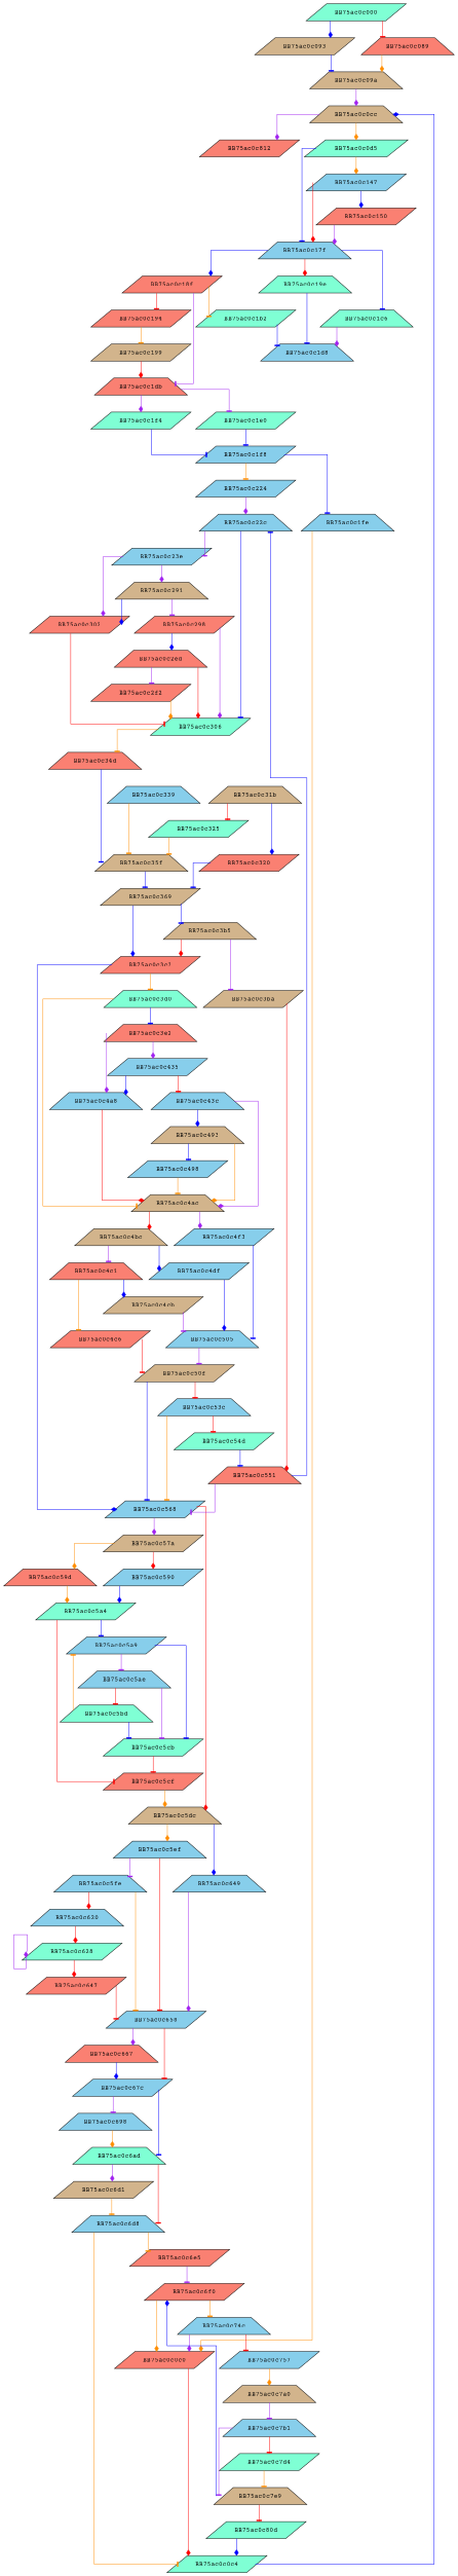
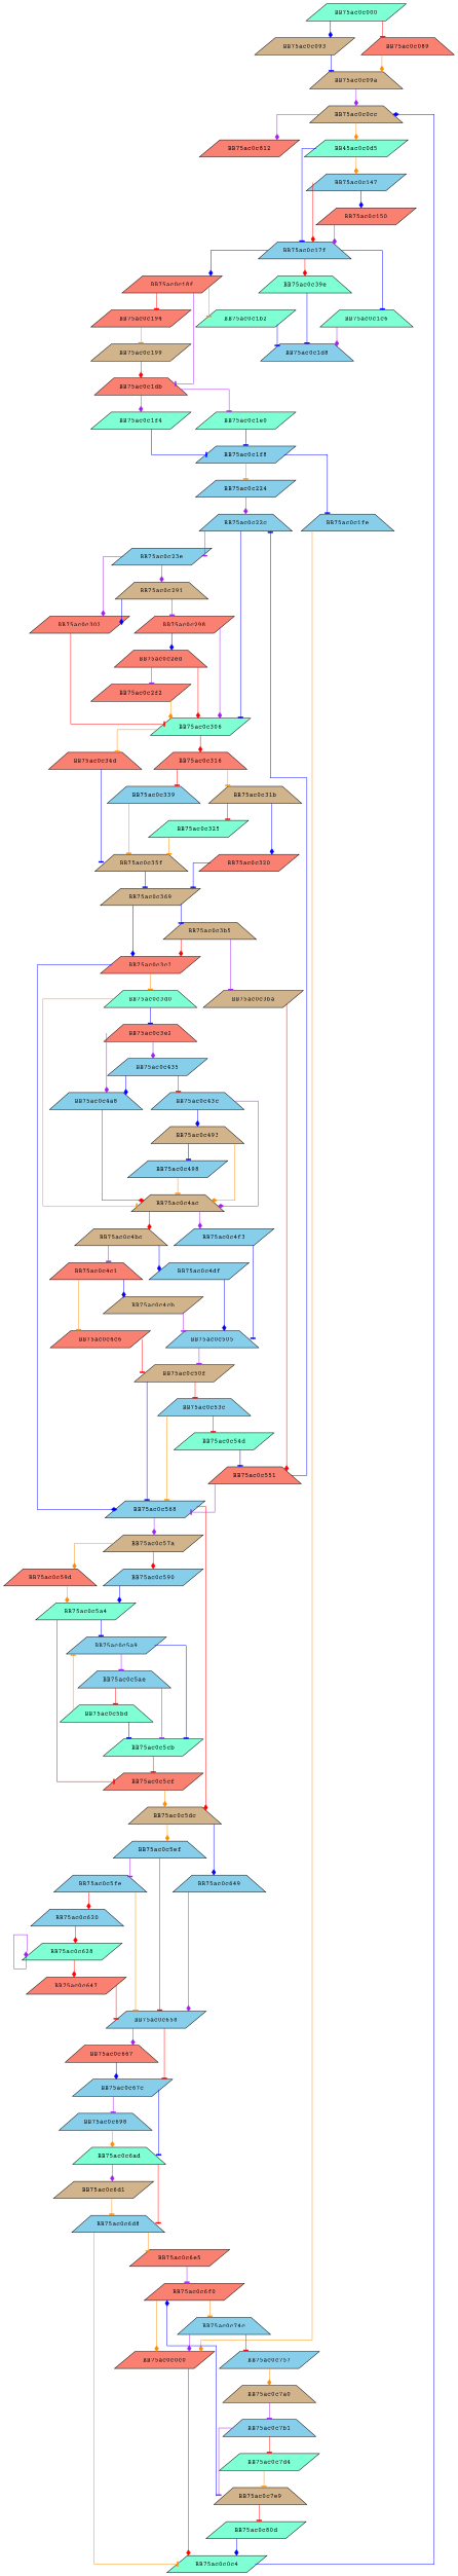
  digraph {
    fontname="Courier Prime"
    splines=ortho
    node [fillcolor=skyblue fontname="Courier Prime" shape=parallelogram style=filled]
    edge [arrowhead=tee color=blue fontname="Courier Prime"]
    BB75ac0c000 [fillcolor=aquamarine]
    BB75ac0c093 [fillcolor=tan]
    BB75ac0c089 [fillcolor=salmon shape=trapezium]
    BB75ac0c09a [fillcolor=tan shape=trapezium]
    BB75ac0c0cc [fillcolor=tan shape=trapezium]
    BB75ac0c812 [fillcolor=salmon]
-   BB75ac0c0d5 [fillcolor=aquamarine]
+   BB75ac0c0d5 [fillcolor=aquamarine label=BB45ac0c0d5]
    BB75ac0c17f [shape=trapezium]
    BB75ac0c147
    BB75ac0c0c0 [fillcolor=salmon]
    BB75ac0c0c4 [fillcolor=aquamarine]
    BB75ac0c1c6 [fillcolor=aquamarine shape=trapezium]
    BB75ac0c18f [fillcolor=salmon]
-   BB75ac0c19e [fillcolor=aquamarine shape=trapezium]
+   BB75ac0c19e [fillcolor=aquamarine shape=trapezium label=BB75ac0c39e]
    BB75ac0c150 [fillcolor=salmon]
    BB75ac0c1d8 [shape=trapezium]
    BB75ac0c1b2 [fillcolor=aquamarine]
    BB75ac0c194 [fillcolor=salmon]
    BB75ac0c1db [fillcolor=salmon shape=trapezium]
    BB75ac0c199 [fillcolor=tan]
    BB75ac0c1f4 [fillcolor=aquamarine]
    BB75ac0c1e0 [fillcolor=aquamarine]
    BB75ac0c1f8
    BB75ac0c224
    BB75ac0c1fe [shape=trapezium]
    BB75ac0c22c [shape=trapezium]
    BB75ac0c306 [fillcolor=aquamarine]
    BB75ac0c23e
    BB75ac0c34d [fillcolor=salmon shape=trapezium]
+   BB75ac0c316 [fillcolor=salmon shape=trapezium]
    BB75ac0c302 [fillcolor=salmon]
    BB75ac0c291 [fillcolor=tan shape=trapezium]
    BB75ac0c35f [fillcolor=tan shape=trapezium]
    BB75ac0c339 [shape=trapezium]
    BB75ac0c31b [fillcolor=tan shape=trapezium]
    BB75ac0c298 [fillcolor=salmon]
    BB75ac0c2ed [fillcolor=salmon shape=trapezium]
    BB75ac0c2f2 [fillcolor=salmon]
    BB75ac0c369 [fillcolor=tan]
    BB75ac0c325 [fillcolor=aquamarine]
    BB75ac0c320 [fillcolor=salmon]
    BB75ac0c3c3 [fillcolor=salmon]
    BB75ac0c3b5 [fillcolor=tan shape=trapezium]
    BB75ac0c568
    BB75ac0c3d0 [fillcolor=aquamarine shape=trapezium]
    BB75ac0c3ba [fillcolor=tan]
    BB75ac0c5dc [fillcolor=tan shape=trapezium]
    BB75ac0c57a [fillcolor=tan]
    BB75ac0c4ac [fillcolor=tan shape=trapezium]
    BB75ac0c3e2 [fillcolor=salmon shape=trapezium]
    BB75ac0c551 [fillcolor=salmon shape=trapezium]
    BB75ac0c649 [shape=trapezium]
    BB75ac0c5ef [shape=trapezium]
    BB75ac0c59d [fillcolor=salmon shape=trapezium]
    BB75ac0c590
    BB75ac0c4f3
    BB75ac0c4bc [fillcolor=tan shape=trapezium]
    BB75ac0c4a8 [shape=trapezium]
    BB75ac0c435
    BB75ac0c505 [shape=trapezium]
    BB75ac0c4df
    BB75ac0c4c1 [fillcolor=salmon shape=trapezium]
    BB75ac0c43c [shape=trapezium]
    BB75ac0c493 [fillcolor=tan shape=trapezium]
    BB75ac0c498
    BB75ac0c50f [fillcolor=tan]
    BB75ac0c4cb [fillcolor=tan]
    BB75ac0c4c6 [fillcolor=salmon]
    BB75ac0c53c [shape=trapezium]
    BB75ac0c54d [fillcolor=aquamarine]
    BB75ac0c658
    BB75ac0c5fe [shape=trapezium]
    BB75ac0c5a4 [fillcolor=aquamarine]
    BB75ac0c5cf [fillcolor=salmon]
    BB75ac0c5a9
    BB75ac0c5cb [fillcolor=aquamarine]
    BB75ac0c5ae [shape=trapezium]
    BB75ac0c5bd [fillcolor=aquamarine shape=trapezium]
    BB75ac0c67c
    BB75ac0c667 [fillcolor=salmon shape=trapezium]
    BB75ac0c620 [shape=trapezium]
    BB75ac0c6ad [fillcolor=aquamarine shape=trapezium]
    BB75ac0c698 [shape=trapezium]
    BB75ac0c628 [fillcolor=aquamarine]
    BB75ac0c647 [fillcolor=salmon]
    BB75ac0c6d8 [shape=trapezium]
    BB75ac0c6d1 [fillcolor=tan]
    BB75ac0c6e5 [fillcolor=salmon]
    BB75ac0c6f0 [fillcolor=salmon]
    BB75ac0c74c [shape=trapezium]
    BB75ac0c757
    BB75ac0c7a0 [fillcolor=tan shape=trapezium]
    BB75ac0c7b1 [shape=trapezium]
    BB75ac0c7e9 [fillcolor=tan shape=trapezium]
    BB75ac0c7d4 [fillcolor=aquamarine]
    BB75ac0c80d [fillcolor=aquamarine]
    BB75ac0c000 -> BB75ac0c093 [arrowhead=diamond]
    BB75ac0c000 -> BB75ac0c089 [color=red]
    BB75ac0c093 -> BB75ac0c09a
    BB75ac0c089 -> BB75ac0c09a [arrowhead=diamond color=darkorange]
    BB75ac0c09a -> BB75ac0c0cc [arrowhead=diamond color=purple]
    BB75ac0c0cc -> BB75ac0c812 [arrowhead=diamond color=purple]
    BB75ac0c0cc -> BB75ac0c0d5 [arrowhead=diamond color=darkorange]
    BB75ac0c0d5 -> BB75ac0c17f
    BB75ac0c0d5 -> BB75ac0c147 [arrowhead=diamond color=darkorange]
    BB75ac0c17f -> BB75ac0c1c6
    BB75ac0c17f -> BB75ac0c18f [arrowhead=diamond]
    BB75ac0c17f -> BB75ac0c19e [arrowhead=diamond color=red]
    BB75ac0c147 -> BB75ac0c17f [arrowhead=diamond color=red]
    BB75ac0c147 -> BB75ac0c150 [arrowhead=diamond]
    BB75ac0c0c0 -> BB75ac0c0c4 [arrowhead=diamond color=red]
    BB75ac0c0c4 -> BB75ac0c0cc [arrowhead=diamond]
    BB75ac0c1c6 -> BB75ac0c1d8 [arrowhead=diamond color=purple]
    BB75ac0c18f -> BB75ac0c1b2 [color=darkorange]
    BB75ac0c18f -> BB75ac0c194 [color=red]
    BB75ac0c18f -> BB75ac0c1db [color=purple]
    BB75ac0c19e -> BB75ac0c1d8
    BB75ac0c150 -> BB75ac0c17f [arrowhead=diamond color=purple]
    BB75ac0c1b2 -> BB75ac0c1d8
    BB75ac0c194 -> BB75ac0c199 [color=darkorange]
    BB75ac0c1db -> BB75ac0c1f4 [arrowhead=diamond color=purple]
    BB75ac0c1db -> BB75ac0c1e0 [color=purple]
    BB75ac0c199 -> BB75ac0c1db [arrowhead=diamond color=red]
    BB75ac0c1f4 -> BB75ac0c1f8
    BB75ac0c1e0 -> BB75ac0c1f8
    BB75ac0c1f8 -> BB75ac0c224 [color=darkorange]
    BB75ac0c1f8 -> BB75ac0c1fe
    BB75ac0c224 -> BB75ac0c22c [arrowhead=diamond color=purple]
    BB75ac0c1fe -> BB75ac0c0c0 [arrowhead=diamond color=darkorange]
    BB75ac0c22c -> BB75ac0c306
    BB75ac0c22c -> BB75ac0c23e [color=purple]
    BB75ac0c306 -> BB75ac0c34d [color=darkorange]
+   BB75ac0c306 -> BB75ac0c316 [arrowhead=diamond color=red]
    BB75ac0c23e -> BB75ac0c302 [arrowhead=diamond color=purple]
    BB75ac0c23e -> BB75ac0c291 [arrowhead=diamond color=purple]
    BB75ac0c34d -> BB75ac0c35f
+   BB75ac0c316 -> BB75ac0c339 [color=red]
+   BB75ac0c316 -> BB75ac0c31b [color=darkorange]
    BB75ac0c302 -> BB75ac0c306 [color=red]
    BB75ac0c291 -> BB75ac0c302 [arrowhead=diamond]
    BB75ac0c291 -> BB75ac0c298 [color=purple]
    BB75ac0c35f -> BB75ac0c369
    BB75ac0c339 -> BB75ac0c35f [color=darkorange]
    BB75ac0c31b -> BB75ac0c325 [color=red]
    BB75ac0c31b -> BB75ac0c320 [arrowhead=diamond]
    BB75ac0c298 -> BB75ac0c306 [arrowhead=diamond color=purple]
    BB75ac0c298 -> BB75ac0c2ed [arrowhead=diamond]
    BB75ac0c2ed -> BB75ac0c306 [arrowhead=diamond color=red]
    BB75ac0c2ed -> BB75ac0c2f2 [color=purple]
    BB75ac0c2f2 -> BB75ac0c306 [arrowhead=diamond color=darkorange]
    BB75ac0c369 -> BB75ac0c3c3 [arrowhead=diamond]
    BB75ac0c369 -> BB75ac0c3b5
    BB75ac0c325 -> BB75ac0c35f [color=darkorange]
    BB75ac0c320 -> BB75ac0c369
    BB75ac0c3c3 -> BB75ac0c568 [arrowhead=diamond]
    BB75ac0c3c3 -> BB75ac0c3d0 [color=darkorange]
    BB75ac0c3b5 -> BB75ac0c3c3 [arrowhead=diamond color=red]
    BB75ac0c3b5 -> BB75ac0c3ba [color=purple]
    BB75ac0c568 -> BB75ac0c5dc [arrowhead=diamond color=red]
    BB75ac0c568 -> BB75ac0c57a [arrowhead=diamond color=purple]
    BB75ac0c3d0 -> BB75ac0c4ac [color=darkorange]
    BB75ac0c3d0 -> BB75ac0c3e2
    BB75ac0c3ba -> BB75ac0c551 [arrowhead=diamond color=red]
    BB75ac0c5dc -> BB75ac0c649 [arrowhead=diamond]
    BB75ac0c5dc -> BB75ac0c5ef [arrowhead=diamond color=darkorange]
    BB75ac0c57a -> BB75ac0c59d [arrowhead=diamond color=darkorange]
    BB75ac0c57a -> BB75ac0c590 [arrowhead=diamond color=red]
    BB75ac0c4ac -> BB75ac0c4f3 [arrowhead=diamond color=purple]
    BB75ac0c4ac -> BB75ac0c4bc [arrowhead=diamond color=red]
    BB75ac0c3e2 -> BB75ac0c4a8 [arrowhead=diamond color=purple]
    BB75ac0c3e2 -> BB75ac0c435 [arrowhead=diamond color=purple]
    BB75ac0c551 -> BB75ac0c22c
    BB75ac0c551 -> BB75ac0c568 [color=purple]
    BB75ac0c649 -> BB75ac0c658 [arrowhead=diamond color=purple]
    BB75ac0c5ef -> BB75ac0c658 [color=red]
    BB75ac0c5ef -> BB75ac0c5fe [color=purple]
    BB75ac0c59d -> BB75ac0c5a4 [arrowhead=diamond color=darkorange]
    BB75ac0c590 -> BB75ac0c5a4 [arrowhead=diamond]
    BB75ac0c4f3 -> BB75ac0c505
    BB75ac0c4bc -> BB75ac0c4df [arrowhead=diamond]
    BB75ac0c4bc -> BB75ac0c4c1 [color=purple]
    BB75ac0c4a8 -> BB75ac0c4ac [arrowhead=diamond color=red]
    BB75ac0c435 -> BB75ac0c4a8 [arrowhead=diamond]
    BB75ac0c435 -> BB75ac0c43c [color=red]
    BB75ac0c505 -> BB75ac0c50f [color=purple]
    BB75ac0c4df -> BB75ac0c505 [arrowhead=diamond]
    BB75ac0c4c1 -> BB75ac0c4cb [arrowhead=diamond]
    BB75ac0c4c1 -> BB75ac0c4c6 [color=darkorange]
    BB75ac0c43c -> BB75ac0c4ac [arrowhead=diamond color=purple]
    BB75ac0c43c -> BB75ac0c493 [arrowhead=diamond]
    BB75ac0c493 -> BB75ac0c4ac [arrowhead=diamond color=darkorange]
    BB75ac0c493 -> BB75ac0c498
    BB75ac0c498 -> BB75ac0c4ac [color=darkorange]
    BB75ac0c50f -> BB75ac0c568
    BB75ac0c50f -> BB75ac0c53c [color=red]
    BB75ac0c4cb -> BB75ac0c505 [color=purple]
    BB75ac0c4c6 -> BB75ac0c50f [color=red]
    BB75ac0c53c -> BB75ac0c568 [color=darkorange]
    BB75ac0c53c -> BB75ac0c54d [color=red]
    BB75ac0c54d -> BB75ac0c551
    BB75ac0c658 -> BB75ac0c67c [color=red]
    BB75ac0c658 -> BB75ac0c667 [arrowhead=diamond color=purple]
    BB75ac0c5fe -> BB75ac0c658 [color=darkorange]
    BB75ac0c5fe -> BB75ac0c620 [arrowhead=diamond color=red]
    BB75ac0c5a4 -> BB75ac0c5cf [color=red]
    BB75ac0c5a4 -> BB75ac0c5a9
    BB75ac0c5cf -> BB75ac0c5dc [arrowhead=diamond color=darkorange]
    BB75ac0c5a9 -> BB75ac0c5cb
    BB75ac0c5a9 -> BB75ac0c5ae [color=purple]
    BB75ac0c5cb -> BB75ac0c5cf [color=red]
    BB75ac0c5ae -> BB75ac0c5cb [color=purple]
    BB75ac0c5ae -> BB75ac0c5bd [color=red]
    BB75ac0c5bd -> BB75ac0c5a9 [color=darkorange]
    BB75ac0c5bd -> BB75ac0c5cb
    BB75ac0c67c -> BB75ac0c6ad
    BB75ac0c67c -> BB75ac0c698 [color=purple]
    BB75ac0c667 -> BB75ac0c67c [arrowhead=diamond]
    BB75ac0c620 -> BB75ac0c628 [arrowhead=diamond color=red]
    BB75ac0c6ad -> BB75ac0c6d8 [color=red]
    BB75ac0c6ad -> BB75ac0c6d1 [arrowhead=diamond color=purple]
    BB75ac0c698 -> BB75ac0c6ad [arrowhead=diamond color=darkorange]
    BB75ac0c628 -> BB75ac0c628 [arrowhead=diamond color=purple]
    BB75ac0c628 -> BB75ac0c647 [arrowhead=diamond color=red]
    BB75ac0c647 -> BB75ac0c658 [color=red]
    BB75ac0c6d8 -> BB75ac0c0c4 [color=darkorange]
    BB75ac0c6d8 -> BB75ac0c6e5 [color=darkorange]
    BB75ac0c6d1 -> BB75ac0c6d8 [color=darkorange]
    BB75ac0c6e5 -> BB75ac0c6f0 [color=purple]
    BB75ac0c6f0 -> BB75ac0c0c0 [arrowhead=diamond color=darkorange]
    BB75ac0c6f0 -> BB75ac0c74c [color=darkorange]
    BB75ac0c74c -> BB75ac0c0c0 [arrowhead=diamond color=purple]
    BB75ac0c74c -> BB75ac0c757 [color=red]
    BB75ac0c757 -> BB75ac0c7a0 [arrowhead=diamond color=darkorange]
    BB75ac0c7a0 -> BB75ac0c7b1 [color=purple]
    BB75ac0c7b1 -> BB75ac0c7e9 [color=purple]
    BB75ac0c7b1 -> BB75ac0c7d4 [color=red]
    BB75ac0c7e9 -> BB75ac0c6f0 [arrowhead=diamond]
    BB75ac0c7e9 -> BB75ac0c80d [color=red]
    BB75ac0c7d4 -> BB75ac0c7e9 [color=darkorange]
    BB75ac0c80d -> BB75ac0c0c4 [arrowhead=diamond]
  }
